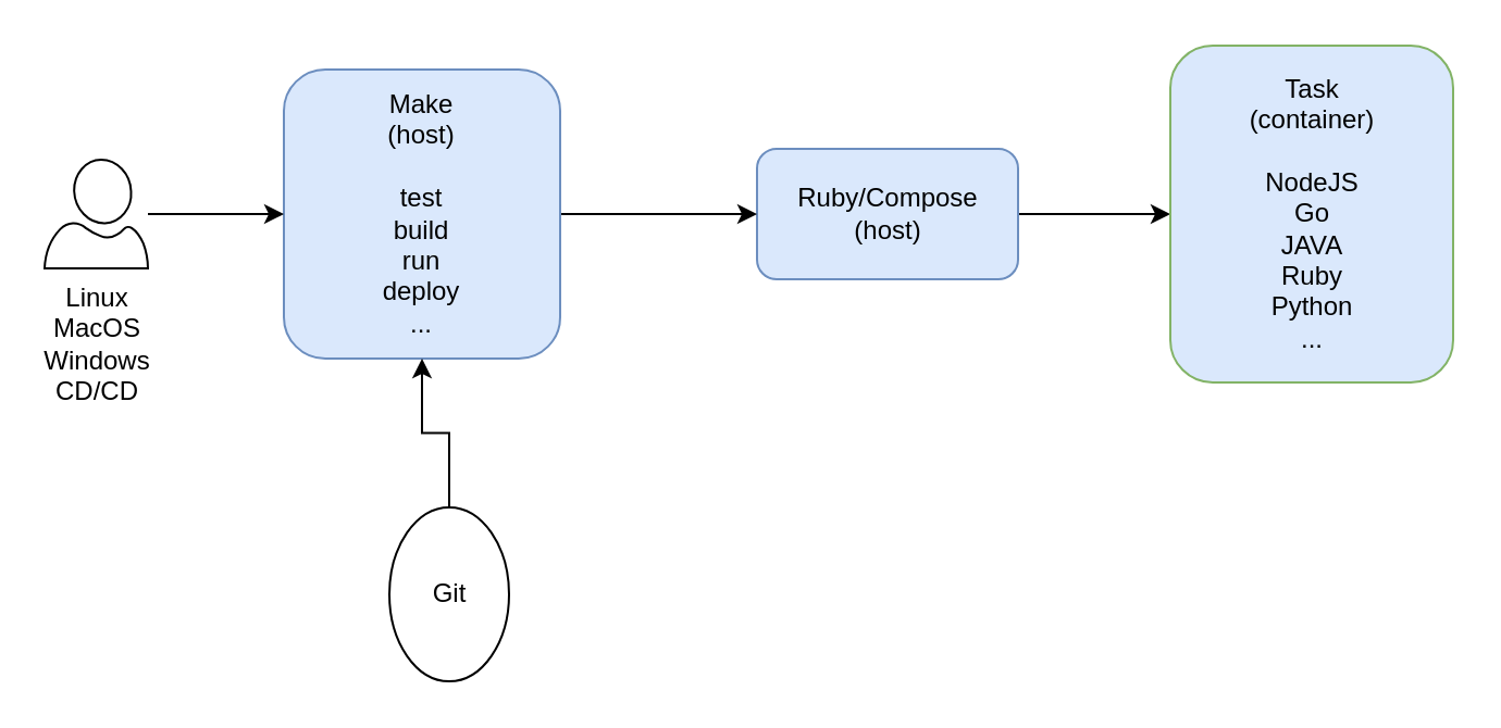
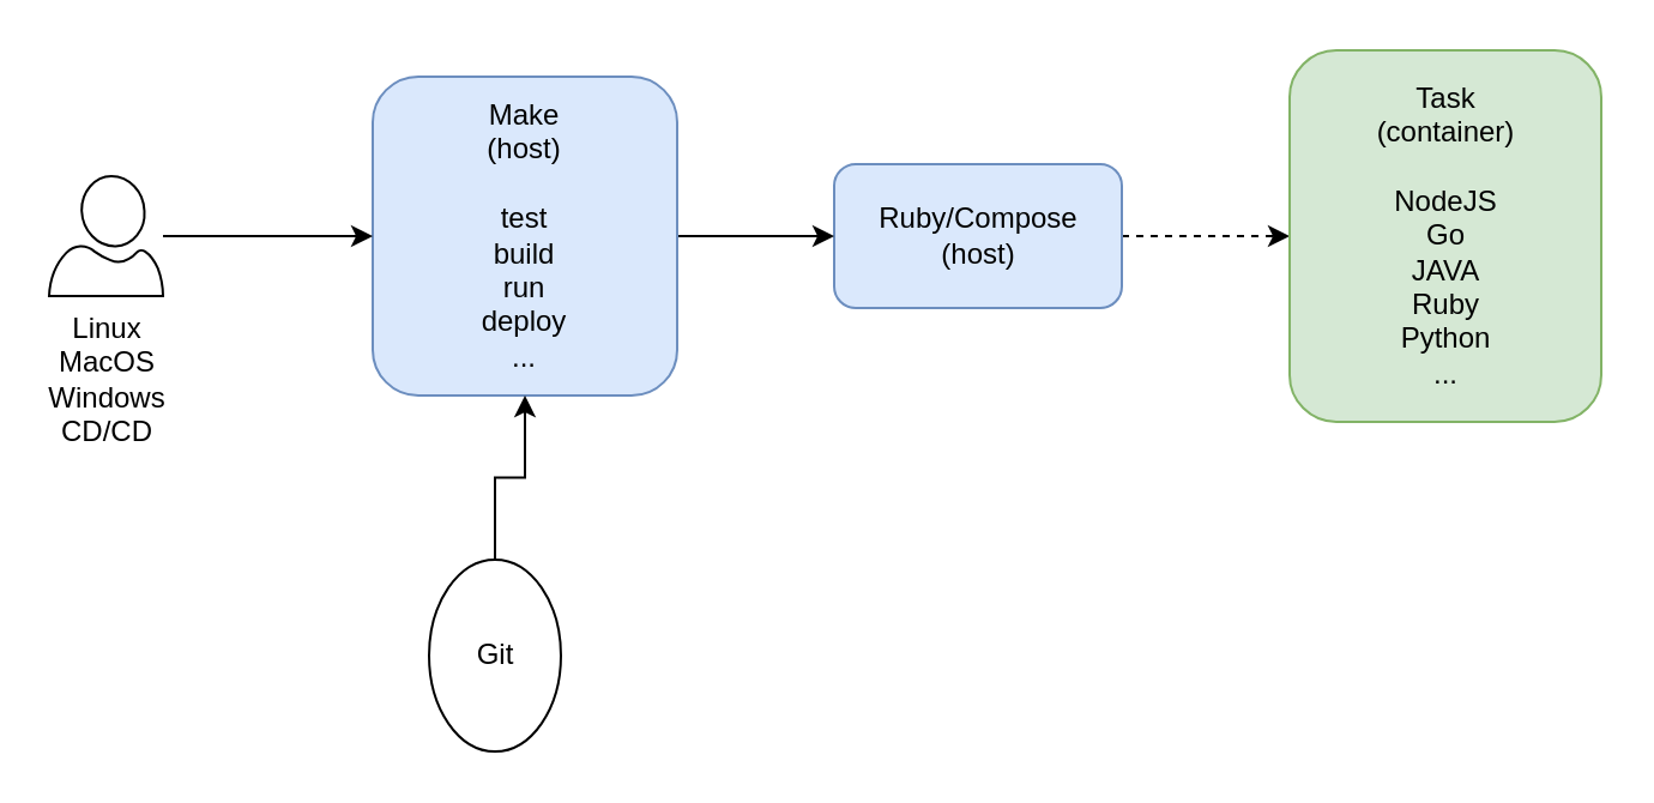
  <mxCell id="0" />
  <mxCell id="1" parent="0" />
- <mxCell id="2" value="" style="edgeStyle=orthogonalEdgeStyle;rounded=0;orthogonalLoop=1;jettySize=auto;html=1;" edge="1" parent="1" source="3" target="6"><mxGeometry relative="1" as="geometry" /></mxCell>
+ <mxCell id="2" value="" style="edgeStyle=orthogonalEdgeStyle;rounded=0;orthogonalLoop=1;jettySize=auto;html=1;dashed=1;" edge="1" parent="1" source="3" target="6"><mxGeometry relative="1" as="geometry" /></mxCell>
  <mxCell id="3" value="Ruby/Compose&lt;br&gt;(host)&lt;br&gt;" style="rounded=1;whiteSpace=wrap;html=1;fillColor=#dae8fc;strokeColor=#6c8ebf;" vertex="1" parent="1"><mxGeometry x="347.5" y="68" width="120" height="60" as="geometry" /></mxCell>
  <mxCell id="4" style="edgeStyle=orthogonalEdgeStyle;rounded=0;orthogonalLoop=1;jettySize=auto;html=1;entryX=0;entryY=0.5;entryDx=0;entryDy=0;" edge="1" parent="1" source="5" target="3"><mxGeometry relative="1" as="geometry" /></mxCell>
- <mxCell id="5" value="Make&lt;br&gt;(host)&lt;br&gt;&lt;br&gt;test&lt;br&gt;build&lt;br&gt;run&lt;br&gt;deploy&lt;br&gt;...&lt;br&gt;" style="rounded=1;whiteSpace=wrap;html=1;fillColor=#dae8fc;strokeColor=#6c8ebf;" vertex="1" parent="1"><mxGeometry x="130" y="31.5" width="127" height="133" as="geometry" /></mxCell>
- <mxCell id="6" value="Task&lt;br&gt;(container)&lt;br&gt;&lt;br&gt;NodeJS&lt;br&gt;Go&lt;br&gt;JAVA&lt;br&gt;Ruby&lt;br&gt;Python&lt;br&gt;...&lt;br&gt;" style="rounded=1;whiteSpace=wrap;html=1;fillColor=#dae8fc;strokeColor=#82b366;" vertex="1" parent="1"><mxGeometry x="537.5" y="20.5" width="130" height="155" as="geometry" /></mxCell>
+ <mxCell id="5" value="Make&lt;br&gt;(host)&lt;br&gt;&lt;br&gt;test&lt;br&gt;build&lt;br&gt;run&lt;br&gt;deploy&lt;br&gt;...&lt;br&gt;" style="rounded=1;whiteSpace=wrap;html=1;fillColor=#dae8fc;strokeColor=#6c8ebf;" vertex="1" parent="1"><mxGeometry x="155" y="31.5" width="127" height="133" as="geometry" /></mxCell>
+ <mxCell id="6" value="Task&lt;br&gt;(container)&lt;br&gt;&lt;br&gt;NodeJS&lt;br&gt;Go&lt;br&gt;JAVA&lt;br&gt;Ruby&lt;br&gt;Python&lt;br&gt;...&lt;br&gt;" style="rounded=1;whiteSpace=wrap;html=1;fillColor=#d5e8d4;strokeColor=#82b366;" vertex="1" parent="1"><mxGeometry x="537.5" y="20.5" width="130" height="155" as="geometry" /></mxCell>
  <mxCell id="7" style="edgeStyle=orthogonalEdgeStyle;rounded=0;orthogonalLoop=1;jettySize=auto;html=1;" edge="1" parent="1" source="8" target="5"><mxGeometry relative="1" as="geometry" /></mxCell>
  <mxCell id="8" value="Linux&lt;br&gt;MacOS&lt;br&gt;Windows&lt;br&gt;CD/CD&lt;br&gt;" style="verticalLabelPosition=bottom;html=1;verticalAlign=top;align=center;shape=mxgraph.azure.user;" vertex="1" parent="1"><mxGeometry x="20" y="73" width="47.5" height="50" as="geometry" /></mxCell>
  <mxCell id="9" style="edgeStyle=orthogonalEdgeStyle;rounded=0;orthogonalLoop=1;jettySize=auto;html=1;entryX=0.5;entryY=1;entryDx=0;entryDy=0;" edge="1" parent="1" source="10" target="5"><mxGeometry relative="1" as="geometry" /></mxCell>
  <mxCell id="10" value="Git&lt;br&gt;" style="ellipse;whiteSpace=wrap;html=1;aspect=fixed;" vertex="1" parent="1"><mxGeometry x="178.5" y="233" width="55" height="80" as="geometry" /></mxCell>
